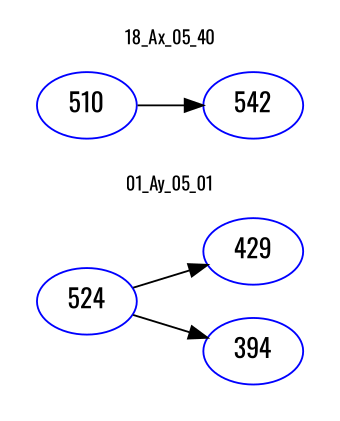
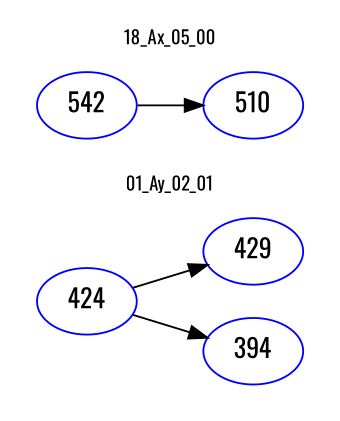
  digraph {
    fontname=Oswald
    rankdir=LR
    node [color=blue fontname=Oswald]
    edge [color=black fontname=Oswald]
-   n1 [label=524]
+   n1 [label=424]
    n2 [label=394]
    n3 [label=429]
    n4 [label=542]
    n5 [label=510]
    subgraph cluster_1 {
      color=white
      fontsize=10
-     label="01_Ay_05_01"
+     label="01_Ay_02_01"
      n1
      n2
      n3
    }
    subgraph cluster_2 {
      color=white
      fontsize=10
-     label="18_Ax_05_40"
+     label="18_Ax_05_00"
      n4
      n5
    }
    n1 -> n2
    n1 -> n3
-   n5 -> n4
+   n4 -> n5
  }
